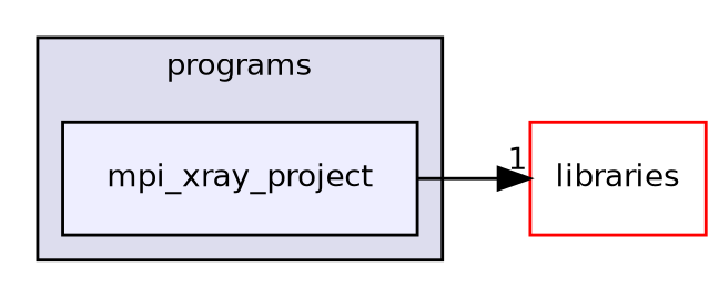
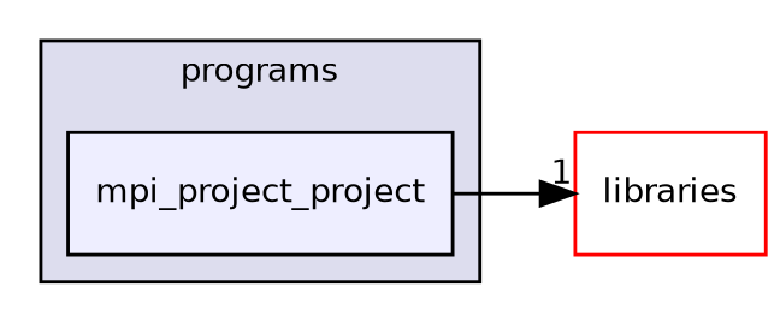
  digraph {
    compound=true
    rankdir=LR
    node [fontname=Helvetica fontsize=10 shape=box style=filled]
-   n1 [fillcolor="#eeeeff" label=mpi_xray_project pencolor=black]
+   n1 [fillcolor="#eeeeff" label=mpi_project_project pencolor=black]
    n2 [color=red fillcolor=white label=libraries]
    subgraph cluster_1 {
      bgcolor="#ddddee"
      fontname=Helvetica
      fontsize=10
      label=programs
      pencolor=black
      n1
    }
    n1 -> n2 [headlabel=1 labeldistance=1.5 labelfontname=Helvetica labelfontsize=10]
  }
